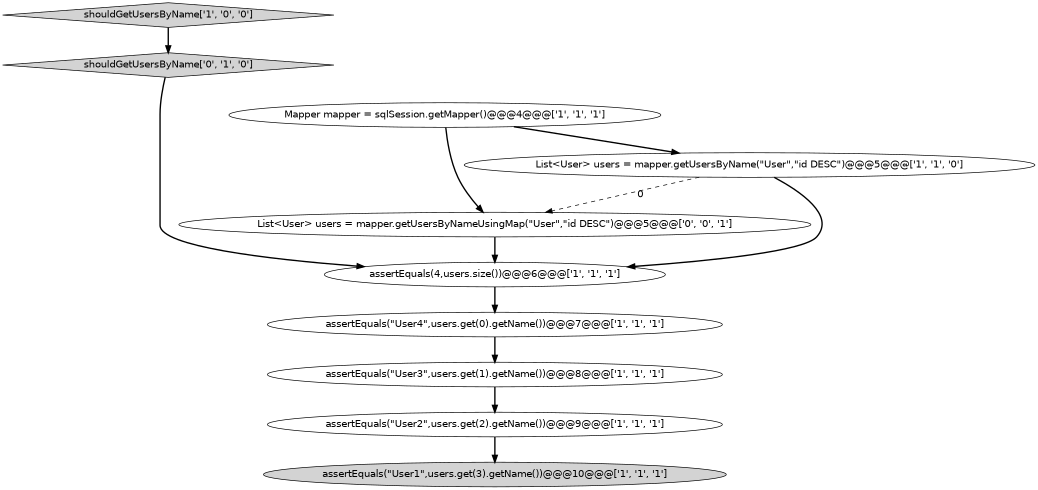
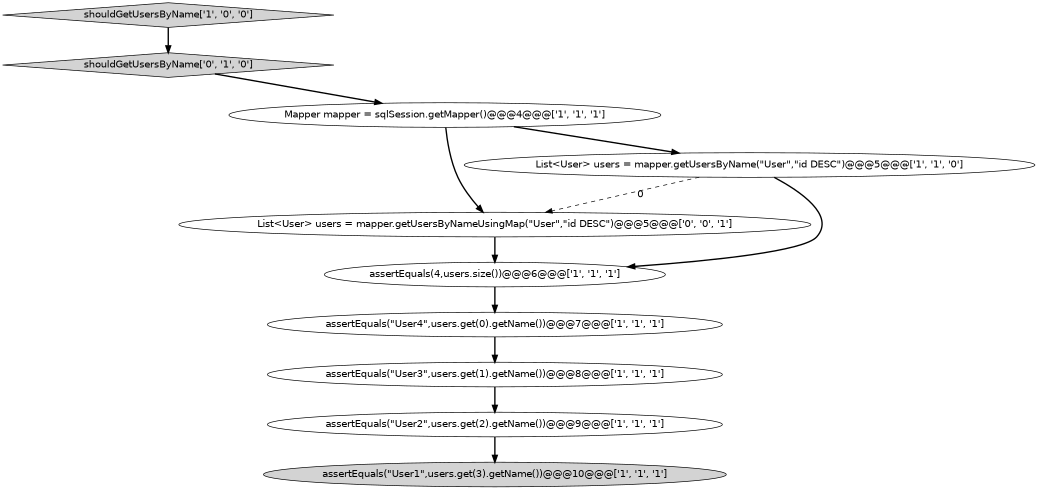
  digraph {
    fontname="DejaVu Sans"
    node [fillcolor=white fontname="DejaVu Sans" shape=ellipse style=filled]
    edge [fontname="DejaVu Sans" style=bold]
    n1 [fillcolor=lightgray label="assertEquals(\"User1\",users.get(3).getName())@@@10@@@['1', '1', '1']"]
    n2 [label="List<User> users = mapper.getUsersByNameUsingMap(\"User\",\"id DESC\")@@@5@@@['0', '0', '1']"]
    n3 [label="assertEquals(4,users.size())@@@6@@@['1', '1', '1']"]
    n4 [label="assertEquals(\"User4\",users.get(0).getName())@@@7@@@['1', '1', '1']"]
    n5 [label="List<User> users = mapper.getUsersByName(\"User\",\"id DESC\")@@@5@@@['1', '1', '0']"]
    n6 [label="Mapper mapper = sqlSession.getMapper()@@@4@@@['1', '1', '1']"]
    n7 [label="assertEquals(\"User3\",users.get(1).getName())@@@8@@@['1', '1', '1']"]
    n8 [label="assertEquals(\"User2\",users.get(2).getName())@@@9@@@['1', '1', '1']"]
    n9 [fillcolor=lightgray label="shouldGetUsersByName['0', '1', '0']" shape=diamond]
    n10 [fillcolor=lightgray label="shouldGetUsersByName['1', '0', '0']" shape=diamond]
    n2 -> n3
    n3 -> n4
    n4 -> n7
    n5 -> n2 [label=0 style=dashed]
    n5 -> n3
    n6 -> n2
    n6 -> n5
    n7 -> n8
    n8 -> n1
-   n9 -> n3
+   n9 -> n6
    n10 -> n9
  }
